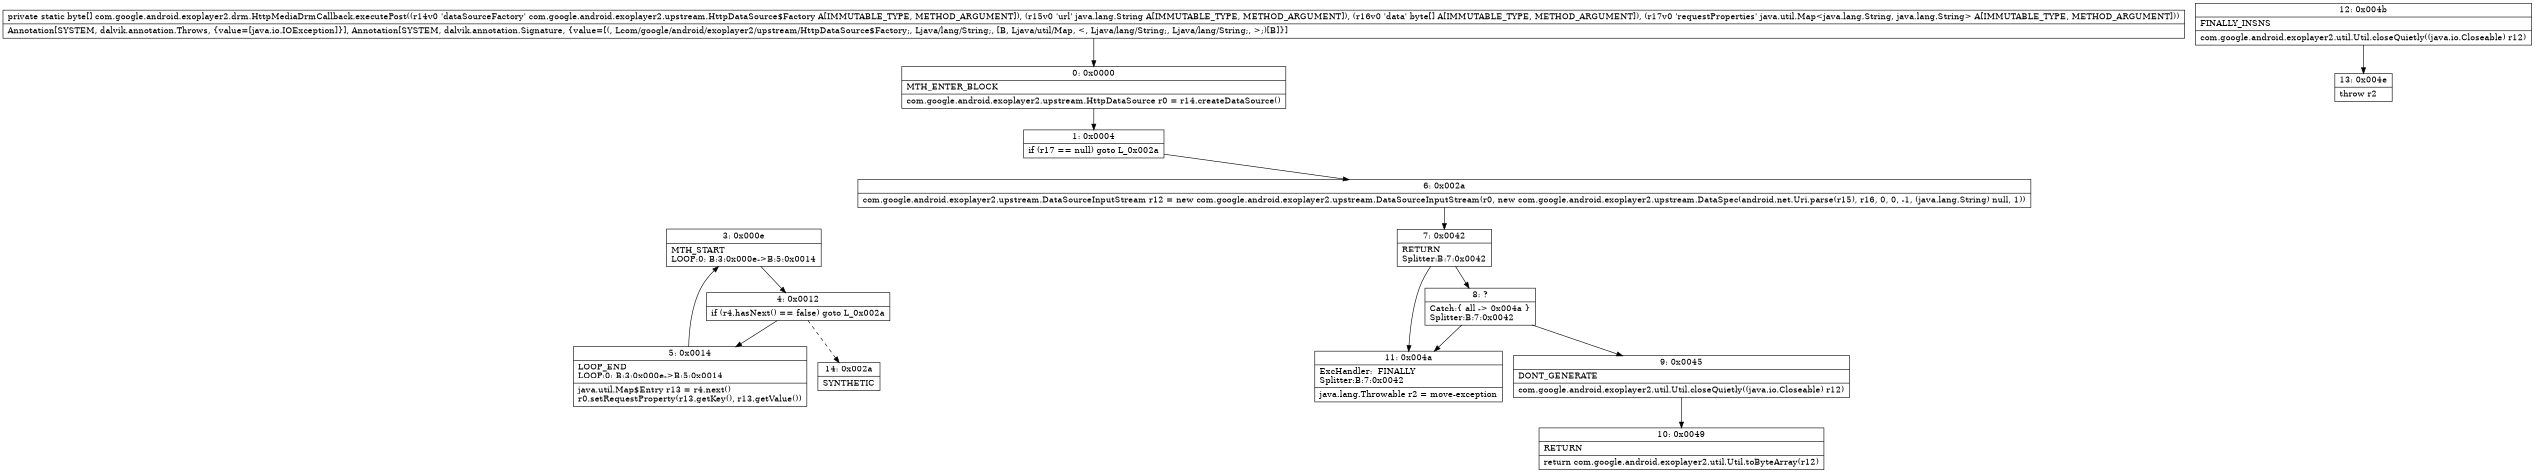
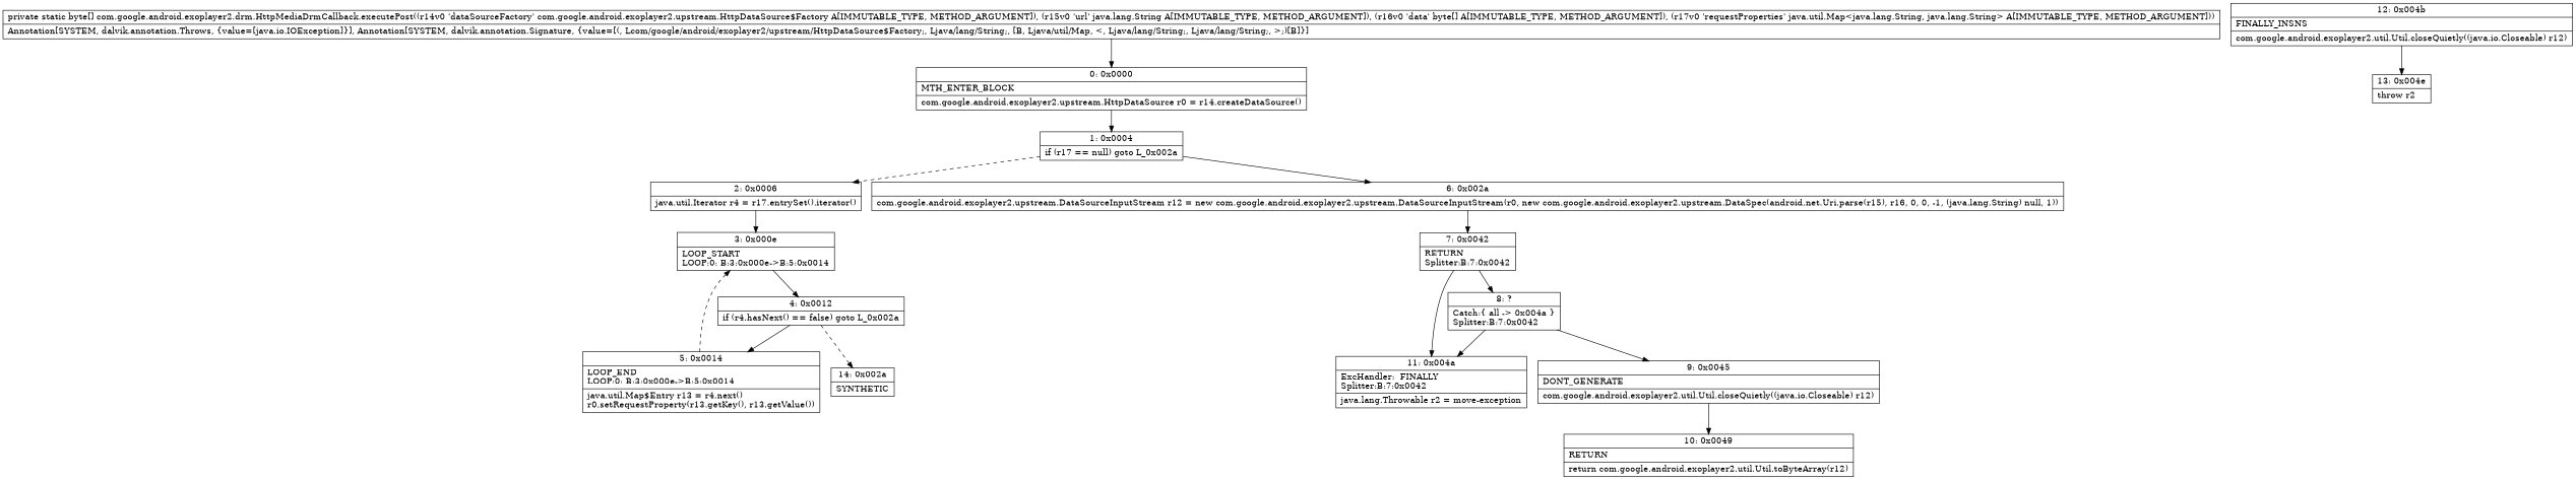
  digraph {
    node [shape=record]
    n1 [label="{0\:\ 0x0000|MTH_ENTER_BLOCK\l|com.google.android.exoplayer2.upstream.HttpDataSource r0 = r14.createDataSource()\l}"]
    n2 [label="{1\:\ 0x0004|if (r17 == null) goto L_0x002a\l}"]
+   n3 [label="{2\:\ 0x0006|java.util.Iterator r4 = r17.entrySet().iterator()\l}"]
    n4 [label="{6\:\ 0x002a|com.google.android.exoplayer2.upstream.DataSourceInputStream r12 = new com.google.android.exoplayer2.upstream.DataSourceInputStream(r0, new com.google.android.exoplayer2.upstream.DataSpec(android.net.Uri.parse(r15), r16, 0, 0, \-1, (java.lang.String) null, 1))\l}"]
-   n5 [label="{3\:\ 0x000e|MTH_START\lLOOP:0: B:3:0x000e\-\>B:5:0x0014\l}"]
+   n5 [label="{3\:\ 0x000e|LOOP_START\lLOOP:0: B:3:0x000e\-\>B:5:0x0014\l}"]
    n6 [label="{7\:\ 0x0042|RETURN\lSplitter:B:7:0x0042\l}"]
    n7 [label="{4\:\ 0x0012|if (r4.hasNext() == false) goto L_0x002a\l}"]
    n8 [label="{5\:\ 0x0014|LOOP_END\lLOOP:0: B:3:0x000e\-\>B:5:0x0014\l|java.util.Map$Entry r13 = r4.next()\lr0.setRequestProperty(r13.getKey(), r13.getValue())\l}"]
    n9 [label="{14\:\ 0x002a|SYNTHETIC\l}"]
    n10 [label="{8\:\ ?|Catch:\{ all \-\> 0x004a \}\lSplitter:B:7:0x0042\l}"]
    n11 [label="{11\:\ 0x004a|ExcHandler:  FINALLY\lSplitter:B:7:0x0042\l|java.lang.Throwable r2 = move\-exception\l}"]
    n12 [label="{9\:\ 0x0045|DONT_GENERATE\l|com.google.android.exoplayer2.util.Util.closeQuietly((java.io.Closeable) r12)\l}"]
    n13 [label="{10\:\ 0x0049|RETURN\l|return com.google.android.exoplayer2.util.Util.toByteArray(r12)\l}"]
    n14 [label="{12\:\ 0x004b|FINALLY_INSNS\l|com.google.android.exoplayer2.util.Util.closeQuietly((java.io.Closeable) r12)\l}"]
    n15 [label="{13\:\ 0x004e|throw r2\l}"]
    n16 [label="{private static byte[] com.google.android.exoplayer2.drm.HttpMediaDrmCallback.executePost((r14v0 'dataSourceFactory' com.google.android.exoplayer2.upstream.HttpDataSource$Factory A[IMMUTABLE_TYPE, METHOD_ARGUMENT]), (r15v0 'url' java.lang.String A[IMMUTABLE_TYPE, METHOD_ARGUMENT]), (r16v0 'data' byte[] A[IMMUTABLE_TYPE, METHOD_ARGUMENT]), (r17v0 'requestProperties' java.util.Map\<java.lang.String, java.lang.String\> A[IMMUTABLE_TYPE, METHOD_ARGUMENT]))  | Annotation[SYSTEM, dalvik.annotation.Throws, \{value=[java.io.IOException]\}], Annotation[SYSTEM, dalvik.annotation.Signature, \{value=[(, Lcom\/google\/android\/exoplayer2\/upstream\/HttpDataSource$Factory;, Ljava\/lang\/String;, [B, Ljava\/util\/Map, \<, Ljava\/lang\/String;, Ljava\/lang\/String;, \>;)[B]\}]\l}"]
    n1 -> n2
+   n2 -> n3 [style=dashed]
    n2 -> n4
+   n3 -> n5
    n4 -> n6
    n5 -> n7
    n6 -> n10
    n6 -> n11
    n7 -> n8 [style=solid]
    n7 -> n9 [style=dashed]
-   n8 -> n5
+   n8 -> n5 [style=dashed]
    n10 -> n11
    n10 -> n12
    n12 -> n13
    n14 -> n15
    n16 -> n1
  }
